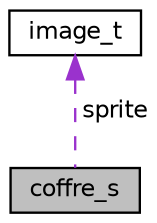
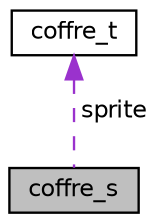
  digraph {
    fontname="DejaVu Sans"
    node [color=black fontname="DejaVu Sans" fontsize=10 shape=record style=filled]
    n1 [fillcolor=grey75 fontcolor=black height=0.2 label=coffre_s width=0.4]
-   n2 [fillcolor=white height=0.2 label=image_t width=0.4]
+   n2 [fillcolor=white height=0.2 label=coffre_t width=0.4]
    n2 -> n1 [color=darkorchid3 dir=back fontname="DejaVu Sans" fontsize=10 label=" sprite" labelfontname=Helvetica labelfontsize=10 style=dashed]
  }
